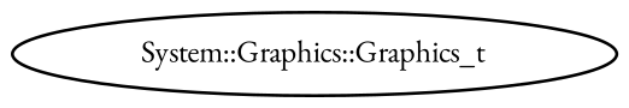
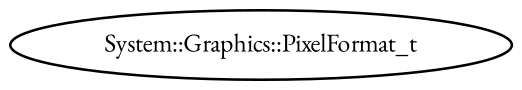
  digraph {
    rankdir=LR
    fontname="EB Garamond"
-   n1 [color=black fillcolor=white fontname="EB Garamond" fontsize=10 height=0.2 label="System::Graphics::Graphics_t" shape=ellipse style=filled width=0.4]
+   n1 [color=black fillcolor=white fontname="EB Garamond" fontsize=10 height=0.2 label="System::Graphics::PixelFormat_t" shape=ellipse style=filled width=0.4]
  }
